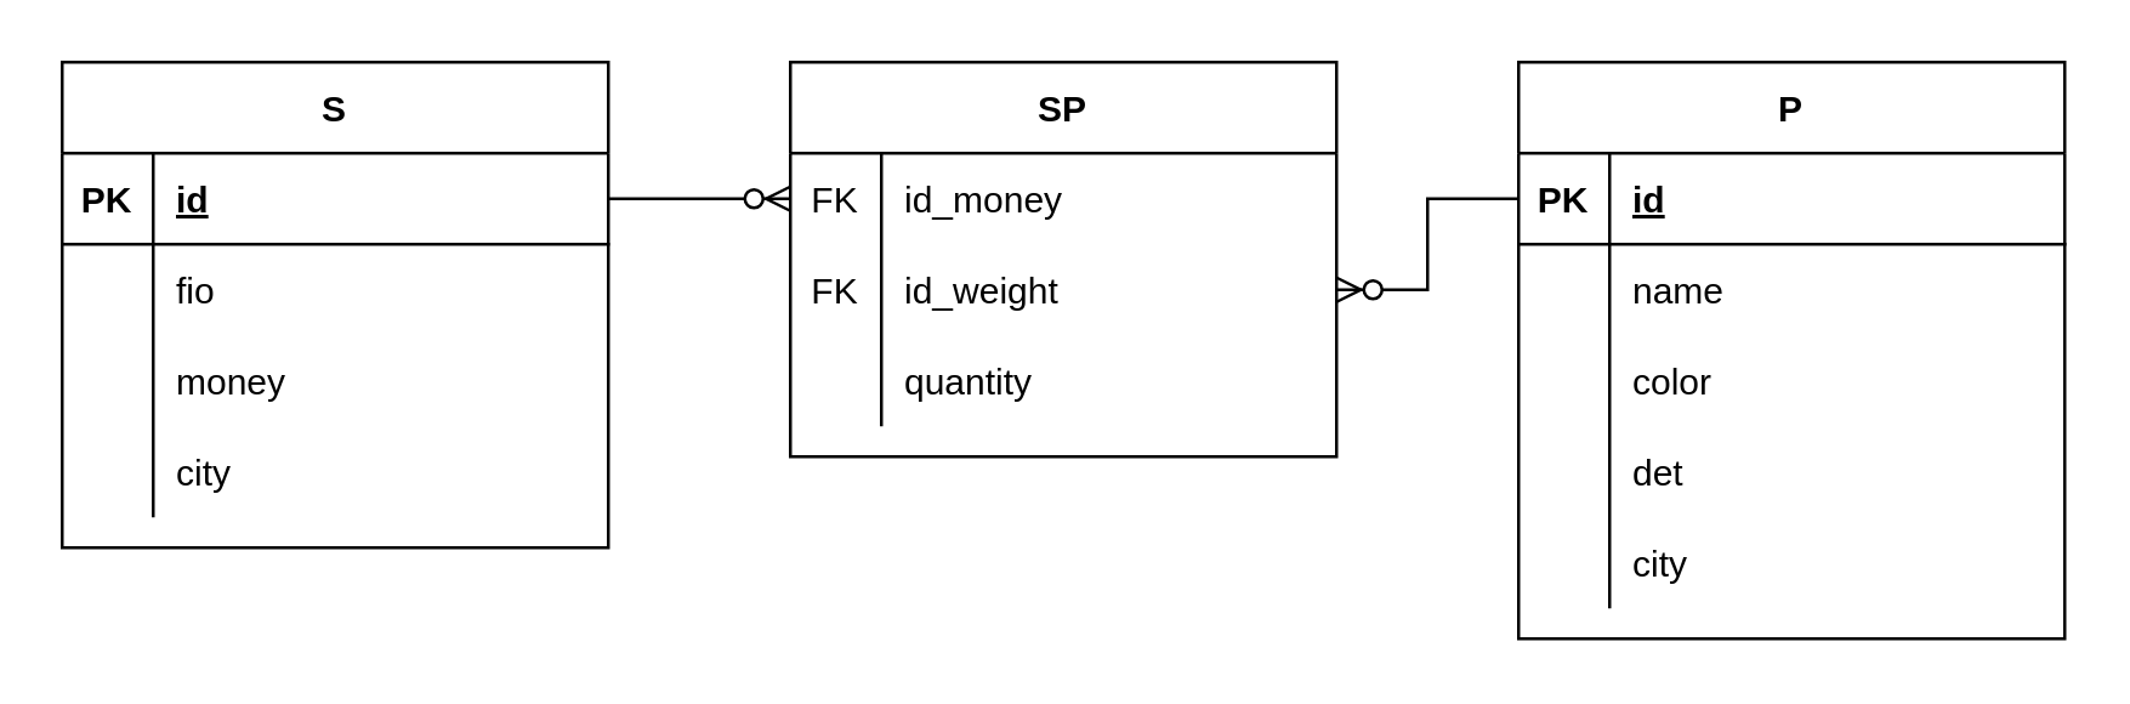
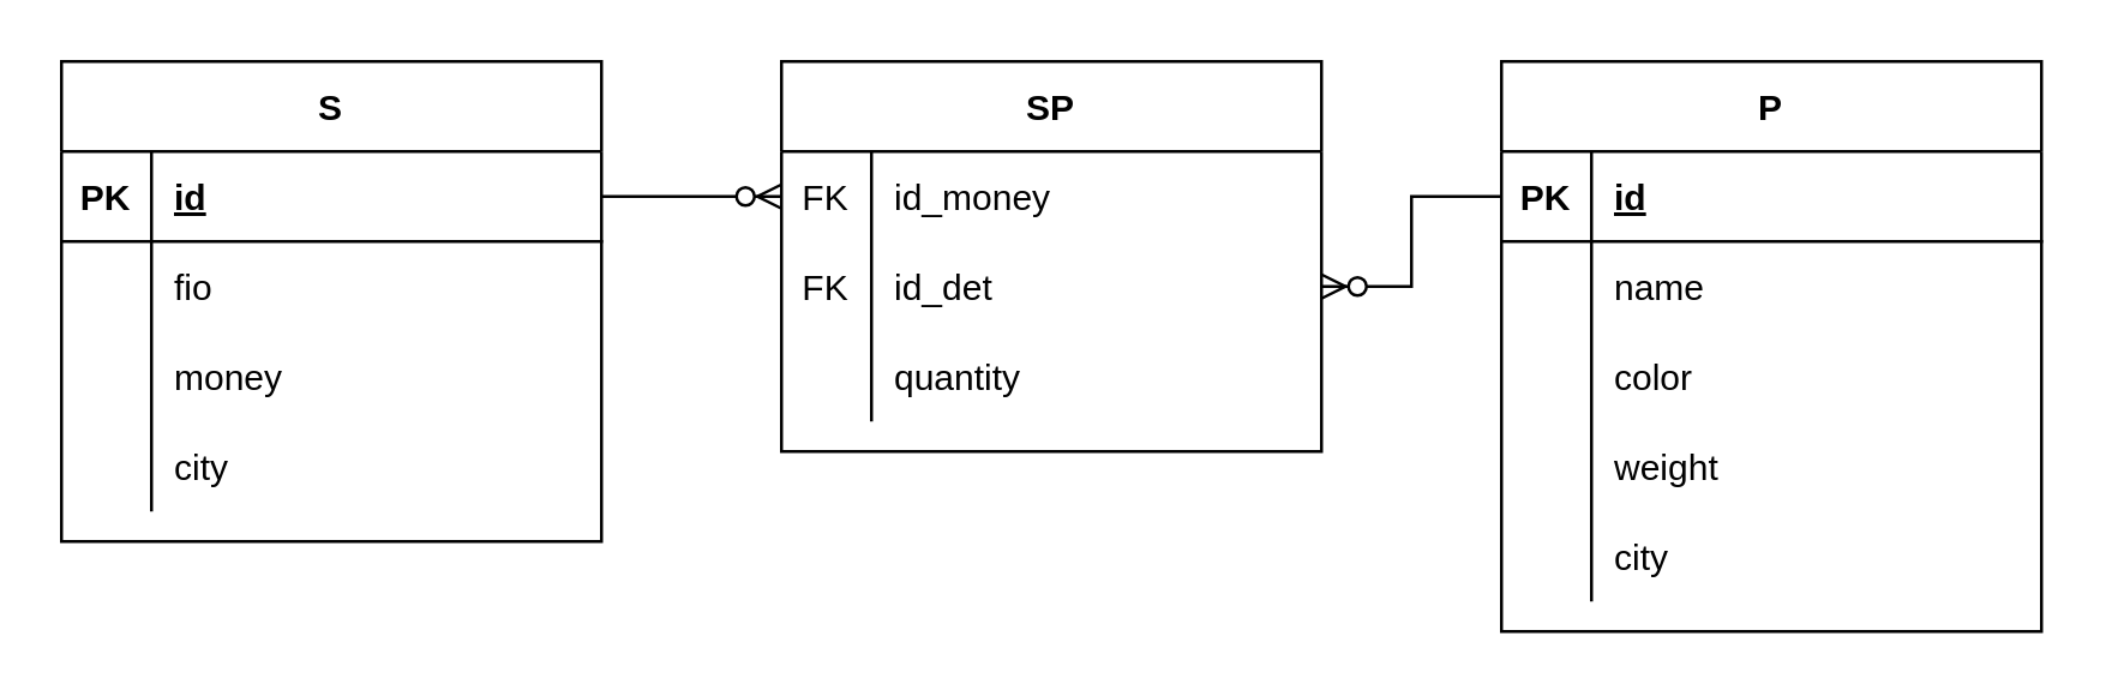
  <mxCell id="0" />
  <mxCell id="1" parent="0" />
  <mxCell id="2" value="P" style="shape=table;startSize=30;container=1;collapsible=1;childLayout=tableLayout;fixedRows=1;rowLines=0;fontStyle=1;align=center;resizeLast=1;" vertex="1" parent="1"><mxGeometry x="500" y="20" width="180" height="190" as="geometry" /></mxCell>
  <mxCell id="3" value="" style="shape=tableRow;horizontal=0;startSize=0;swimlaneHead=0;swimlaneBody=0;fillColor=none;collapsible=0;dropTarget=0;points=[[0,0.5],[1,0.5]];portConstraint=eastwest;top=0;left=0;right=0;bottom=1;" vertex="1" parent="2"><mxGeometry y="30" width="180" height="30" as="geometry" /></mxCell>
  <mxCell id="4" value="PK" style="shape=partialRectangle;connectable=0;fillColor=none;top=0;left=0;bottom=0;right=0;fontStyle=1;overflow=hidden;" vertex="1" parent="3"><mxGeometry width="30" height="30" as="geometry"><mxRectangle width="30" height="30" as="alternateBounds" /></mxGeometry></mxCell>
  <mxCell id="5" value="id" style="shape=partialRectangle;connectable=0;fillColor=none;top=0;left=0;bottom=0;right=0;align=left;spacingLeft=6;fontStyle=5;overflow=hidden;" vertex="1" parent="3"><mxGeometry x="30" width="150" height="30" as="geometry"><mxRectangle width="150" height="30" as="alternateBounds" /></mxGeometry></mxCell>
  <mxCell id="6" value="" style="shape=tableRow;horizontal=0;startSize=0;swimlaneHead=0;swimlaneBody=0;fillColor=none;collapsible=0;dropTarget=0;points=[[0,0.5],[1,0.5]];portConstraint=eastwest;top=0;left=0;right=0;bottom=0;" vertex="1" parent="2"><mxGeometry y="60" width="180" height="30" as="geometry" /></mxCell>
  <mxCell id="7" value="" style="shape=partialRectangle;connectable=0;fillColor=none;top=0;left=0;bottom=0;right=0;editable=1;overflow=hidden;" vertex="1" parent="6"><mxGeometry width="30" height="30" as="geometry"><mxRectangle width="30" height="30" as="alternateBounds" /></mxGeometry></mxCell>
  <mxCell id="8" value="name" style="shape=partialRectangle;connectable=0;fillColor=none;top=0;left=0;bottom=0;right=0;align=left;spacingLeft=6;overflow=hidden;" vertex="1" parent="6"><mxGeometry x="30" width="150" height="30" as="geometry"><mxRectangle width="150" height="30" as="alternateBounds" /></mxGeometry></mxCell>
  <mxCell id="9" value="" style="shape=tableRow;horizontal=0;startSize=0;swimlaneHead=0;swimlaneBody=0;fillColor=none;collapsible=0;dropTarget=0;points=[[0,0.5],[1,0.5]];portConstraint=eastwest;top=0;left=0;right=0;bottom=0;" vertex="1" parent="2"><mxGeometry y="90" width="180" height="30" as="geometry" /></mxCell>
  <mxCell id="10" value="" style="shape=partialRectangle;connectable=0;fillColor=none;top=0;left=0;bottom=0;right=0;editable=1;overflow=hidden;" vertex="1" parent="9"><mxGeometry width="30" height="30" as="geometry"><mxRectangle width="30" height="30" as="alternateBounds" /></mxGeometry></mxCell>
  <mxCell id="11" value="color" style="shape=partialRectangle;connectable=0;fillColor=none;top=0;left=0;bottom=0;right=0;align=left;spacingLeft=6;overflow=hidden;" vertex="1" parent="9"><mxGeometry x="30" width="150" height="30" as="geometry"><mxRectangle width="150" height="30" as="alternateBounds" /></mxGeometry></mxCell>
  <mxCell id="12" value="" style="shape=tableRow;horizontal=0;startSize=0;swimlaneHead=0;swimlaneBody=0;fillColor=none;collapsible=0;dropTarget=0;points=[[0,0.5],[1,0.5]];portConstraint=eastwest;top=0;left=0;right=0;bottom=0;" vertex="1" parent="2"><mxGeometry y="120" width="180" height="30" as="geometry" /></mxCell>
  <mxCell id="13" value="" style="shape=partialRectangle;connectable=0;fillColor=none;top=0;left=0;bottom=0;right=0;editable=1;overflow=hidden;" vertex="1" parent="12"><mxGeometry width="30" height="30" as="geometry"><mxRectangle width="30" height="30" as="alternateBounds" /></mxGeometry></mxCell>
- <mxCell id="14" value="det" style="shape=partialRectangle;connectable=0;fillColor=none;top=0;left=0;bottom=0;right=0;align=left;spacingLeft=6;overflow=hidden;" vertex="1" parent="12"><mxGeometry x="30" width="150" height="30" as="geometry"><mxRectangle width="150" height="30" as="alternateBounds" /></mxGeometry></mxCell>
+ <mxCell id="14" value="weight" style="shape=partialRectangle;connectable=0;fillColor=none;top=0;left=0;bottom=0;right=0;align=left;spacingLeft=6;overflow=hidden;" vertex="1" parent="12"><mxGeometry x="30" width="150" height="30" as="geometry"><mxRectangle width="150" height="30" as="alternateBounds" /></mxGeometry></mxCell>
  <mxCell id="15" style="shape=tableRow;horizontal=0;startSize=0;swimlaneHead=0;swimlaneBody=0;fillColor=none;collapsible=0;dropTarget=0;points=[[0,0.5],[1,0.5]];portConstraint=eastwest;top=0;left=0;right=0;bottom=0;" vertex="1" parent="2"><mxGeometry y="150" width="180" height="30" as="geometry" /></mxCell>
  <mxCell id="16" style="shape=partialRectangle;connectable=0;fillColor=none;top=0;left=0;bottom=0;right=0;editable=1;overflow=hidden;" vertex="1" parent="15"><mxGeometry width="30" height="30" as="geometry"><mxRectangle width="30" height="30" as="alternateBounds" /></mxGeometry></mxCell>
  <mxCell id="17" value="city" style="shape=partialRectangle;connectable=0;fillColor=none;top=0;left=0;bottom=0;right=0;align=left;spacingLeft=6;overflow=hidden;" vertex="1" parent="15"><mxGeometry x="30" width="150" height="30" as="geometry"><mxRectangle width="150" height="30" as="alternateBounds" /></mxGeometry></mxCell>
  <mxCell id="18" value="S" style="shape=table;startSize=30;container=1;collapsible=1;childLayout=tableLayout;fixedRows=1;rowLines=0;fontStyle=1;align=center;resizeLast=1;" vertex="1" parent="1"><mxGeometry x="20" y="20" width="180" height="160" as="geometry" /></mxCell>
  <mxCell id="19" value="" style="shape=tableRow;horizontal=0;startSize=0;swimlaneHead=0;swimlaneBody=0;fillColor=none;collapsible=0;dropTarget=0;points=[[0,0.5],[1,0.5]];portConstraint=eastwest;top=0;left=0;right=0;bottom=1;" vertex="1" parent="18"><mxGeometry y="30" width="180" height="30" as="geometry" /></mxCell>
  <mxCell id="20" value="PK" style="shape=partialRectangle;connectable=0;fillColor=none;top=0;left=0;bottom=0;right=0;fontStyle=1;overflow=hidden;" vertex="1" parent="19"><mxGeometry width="30" height="30" as="geometry"><mxRectangle width="30" height="30" as="alternateBounds" /></mxGeometry></mxCell>
  <mxCell id="21" value="id" style="shape=partialRectangle;connectable=0;fillColor=none;top=0;left=0;bottom=0;right=0;align=left;spacingLeft=6;fontStyle=5;overflow=hidden;" vertex="1" parent="19"><mxGeometry x="30" width="150" height="30" as="geometry"><mxRectangle width="150" height="30" as="alternateBounds" /></mxGeometry></mxCell>
  <mxCell id="22" value="" style="shape=tableRow;horizontal=0;startSize=0;swimlaneHead=0;swimlaneBody=0;fillColor=none;collapsible=0;dropTarget=0;points=[[0,0.5],[1,0.5]];portConstraint=eastwest;top=0;left=0;right=0;bottom=0;" vertex="1" parent="18"><mxGeometry y="60" width="180" height="30" as="geometry" /></mxCell>
  <mxCell id="23" value="" style="shape=partialRectangle;connectable=0;fillColor=none;top=0;left=0;bottom=0;right=0;editable=1;overflow=hidden;" vertex="1" parent="22"><mxGeometry width="30" height="30" as="geometry"><mxRectangle width="30" height="30" as="alternateBounds" /></mxGeometry></mxCell>
  <mxCell id="24" value="fio" style="shape=partialRectangle;connectable=0;fillColor=none;top=0;left=0;bottom=0;right=0;align=left;spacingLeft=6;overflow=hidden;" vertex="1" parent="22"><mxGeometry x="30" width="150" height="30" as="geometry"><mxRectangle width="150" height="30" as="alternateBounds" /></mxGeometry></mxCell>
  <mxCell id="25" value="" style="shape=tableRow;horizontal=0;startSize=0;swimlaneHead=0;swimlaneBody=0;fillColor=none;collapsible=0;dropTarget=0;points=[[0,0.5],[1,0.5]];portConstraint=eastwest;top=0;left=0;right=0;bottom=0;" vertex="1" parent="18"><mxGeometry y="90" width="180" height="30" as="geometry" /></mxCell>
  <mxCell id="26" value="" style="shape=partialRectangle;connectable=0;fillColor=none;top=0;left=0;bottom=0;right=0;editable=1;overflow=hidden;" vertex="1" parent="25"><mxGeometry width="30" height="30" as="geometry"><mxRectangle width="30" height="30" as="alternateBounds" /></mxGeometry></mxCell>
  <mxCell id="27" value="money" style="shape=partialRectangle;connectable=0;fillColor=none;top=0;left=0;bottom=0;right=0;align=left;spacingLeft=6;overflow=hidden;" vertex="1" parent="25"><mxGeometry x="30" width="150" height="30" as="geometry"><mxRectangle width="150" height="30" as="alternateBounds" /></mxGeometry></mxCell>
  <mxCell id="28" value="" style="shape=tableRow;horizontal=0;startSize=0;swimlaneHead=0;swimlaneBody=0;fillColor=none;collapsible=0;dropTarget=0;points=[[0,0.5],[1,0.5]];portConstraint=eastwest;top=0;left=0;right=0;bottom=0;" vertex="1" parent="18"><mxGeometry y="120" width="180" height="30" as="geometry" /></mxCell>
  <mxCell id="29" value="" style="shape=partialRectangle;connectable=0;fillColor=none;top=0;left=0;bottom=0;right=0;editable=1;overflow=hidden;" vertex="1" parent="28"><mxGeometry width="30" height="30" as="geometry"><mxRectangle width="30" height="30" as="alternateBounds" /></mxGeometry></mxCell>
  <mxCell id="30" value="city" style="shape=partialRectangle;connectable=0;fillColor=none;top=0;left=0;bottom=0;right=0;align=left;spacingLeft=6;overflow=hidden;" vertex="1" parent="28"><mxGeometry x="30" width="150" height="30" as="geometry"><mxRectangle width="150" height="30" as="alternateBounds" /></mxGeometry></mxCell>
  <mxCell id="31" value="SP" style="shape=table;startSize=30;container=1;collapsible=1;childLayout=tableLayout;fixedRows=1;rowLines=0;fontStyle=1;align=center;resizeLast=1;" vertex="1" parent="1"><mxGeometry x="260" y="20" width="180" height="130" as="geometry" /></mxCell>
  <mxCell id="32" value="" style="shape=tableRow;horizontal=0;startSize=0;swimlaneHead=0;swimlaneBody=0;fillColor=none;collapsible=0;dropTarget=0;points=[[0,0.5],[1,0.5]];portConstraint=eastwest;top=0;left=0;right=0;bottom=0;" vertex="1" parent="31"><mxGeometry y="30" width="180" height="30" as="geometry" /></mxCell>
  <mxCell id="33" value="FK" style="shape=partialRectangle;connectable=0;fillColor=none;top=0;left=0;bottom=0;right=0;editable=1;overflow=hidden;" vertex="1" parent="32"><mxGeometry width="30" height="30" as="geometry"><mxRectangle width="30" height="30" as="alternateBounds" /></mxGeometry></mxCell>
  <mxCell id="34" value="id_money" style="shape=partialRectangle;connectable=0;fillColor=none;top=0;left=0;bottom=0;right=0;align=left;spacingLeft=6;overflow=hidden;" vertex="1" parent="32"><mxGeometry x="30" width="150" height="30" as="geometry"><mxRectangle width="150" height="30" as="alternateBounds" /></mxGeometry></mxCell>
  <mxCell id="35" value="" style="shape=tableRow;horizontal=0;startSize=0;swimlaneHead=0;swimlaneBody=0;fillColor=none;collapsible=0;dropTarget=0;points=[[0,0.5],[1,0.5]];portConstraint=eastwest;top=0;left=0;right=0;bottom=0;" vertex="1" parent="31"><mxGeometry y="60" width="180" height="30" as="geometry" /></mxCell>
  <mxCell id="36" value="FK" style="shape=partialRectangle;connectable=0;fillColor=none;top=0;left=0;bottom=0;right=0;editable=1;overflow=hidden;" vertex="1" parent="35"><mxGeometry width="30" height="30" as="geometry"><mxRectangle width="30" height="30" as="alternateBounds" /></mxGeometry></mxCell>
- <mxCell id="37" value="id_weight" style="shape=partialRectangle;connectable=0;fillColor=none;top=0;left=0;bottom=0;right=0;align=left;spacingLeft=6;overflow=hidden;" vertex="1" parent="35"><mxGeometry x="30" width="150" height="30" as="geometry"><mxRectangle width="150" height="30" as="alternateBounds" /></mxGeometry></mxCell>
+ <mxCell id="37" value="id_det" style="shape=partialRectangle;connectable=0;fillColor=none;top=0;left=0;bottom=0;right=0;align=left;spacingLeft=6;overflow=hidden;" vertex="1" parent="35"><mxGeometry x="30" width="150" height="30" as="geometry"><mxRectangle width="150" height="30" as="alternateBounds" /></mxGeometry></mxCell>
  <mxCell id="38" value="" style="shape=tableRow;horizontal=0;startSize=0;swimlaneHead=0;swimlaneBody=0;fillColor=none;collapsible=0;dropTarget=0;points=[[0,0.5],[1,0.5]];portConstraint=eastwest;top=0;left=0;right=0;bottom=0;" vertex="1" parent="31"><mxGeometry y="90" width="180" height="30" as="geometry" /></mxCell>
  <mxCell id="39" value="" style="shape=partialRectangle;connectable=0;fillColor=none;top=0;left=0;bottom=0;right=0;editable=1;overflow=hidden;" vertex="1" parent="38"><mxGeometry width="30" height="30" as="geometry"><mxRectangle width="30" height="30" as="alternateBounds" /></mxGeometry></mxCell>
  <mxCell id="40" value="quantity" style="shape=partialRectangle;connectable=0;fillColor=none;top=0;left=0;bottom=0;right=0;align=left;spacingLeft=6;overflow=hidden;" vertex="1" parent="38"><mxGeometry x="30" width="150" height="30" as="geometry"><mxRectangle width="150" height="30" as="alternateBounds" /></mxGeometry></mxCell>
  <mxCell id="41" value="" style="edgeStyle=entityRelationEdgeStyle;fontSize=12;html=1;endArrow=ERzeroToMany;endFill=1;rounded=0;entryX=0;entryY=0.5;entryDx=0;entryDy=0;exitX=1;exitY=0.5;exitDx=0;exitDy=0;" edge="1" parent="1" source="19" target="32"><mxGeometry width="100" height="100" relative="1" as="geometry"><mxPoint x="190" y="150" as="sourcePoint" /><mxPoint x="290" y="50" as="targetPoint" /></mxGeometry></mxCell>
  <mxCell id="42" value="" style="edgeStyle=entityRelationEdgeStyle;fontSize=12;html=1;endArrow=ERzeroToMany;endFill=1;rounded=0;entryX=1;entryY=0.5;entryDx=0;entryDy=0;exitX=0;exitY=0.5;exitDx=0;exitDy=0;" edge="1" parent="1" source="3" target="35"><mxGeometry width="100" height="100" relative="1" as="geometry"><mxPoint x="360" y="140" as="sourcePoint" /><mxPoint x="460" y="40" as="targetPoint" /></mxGeometry></mxCell>
